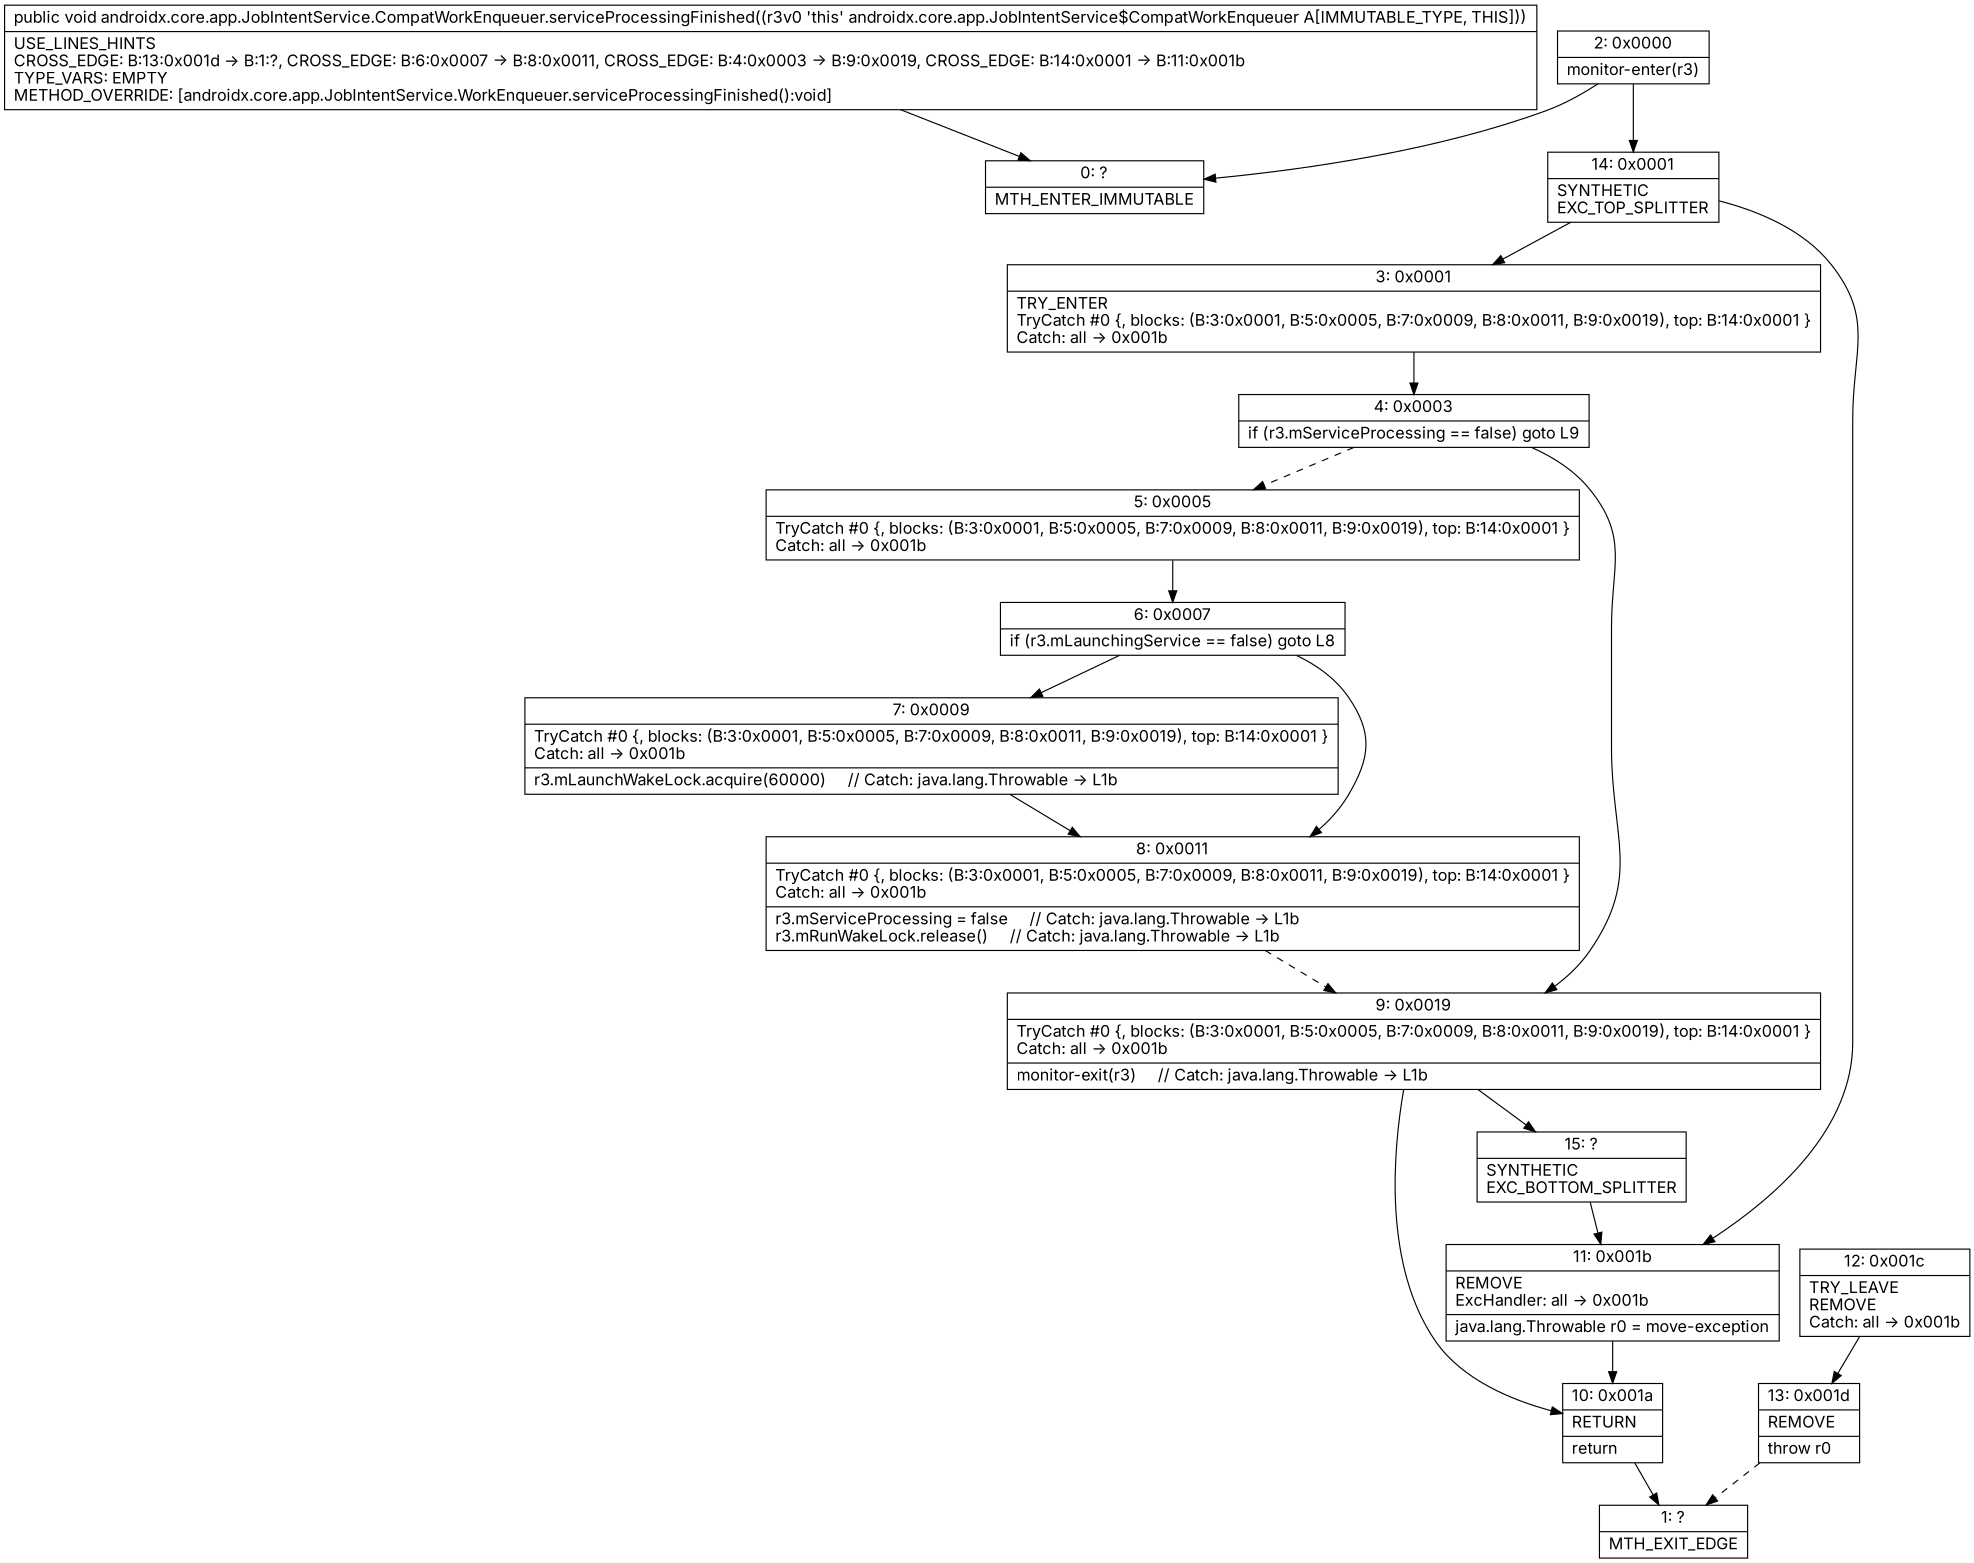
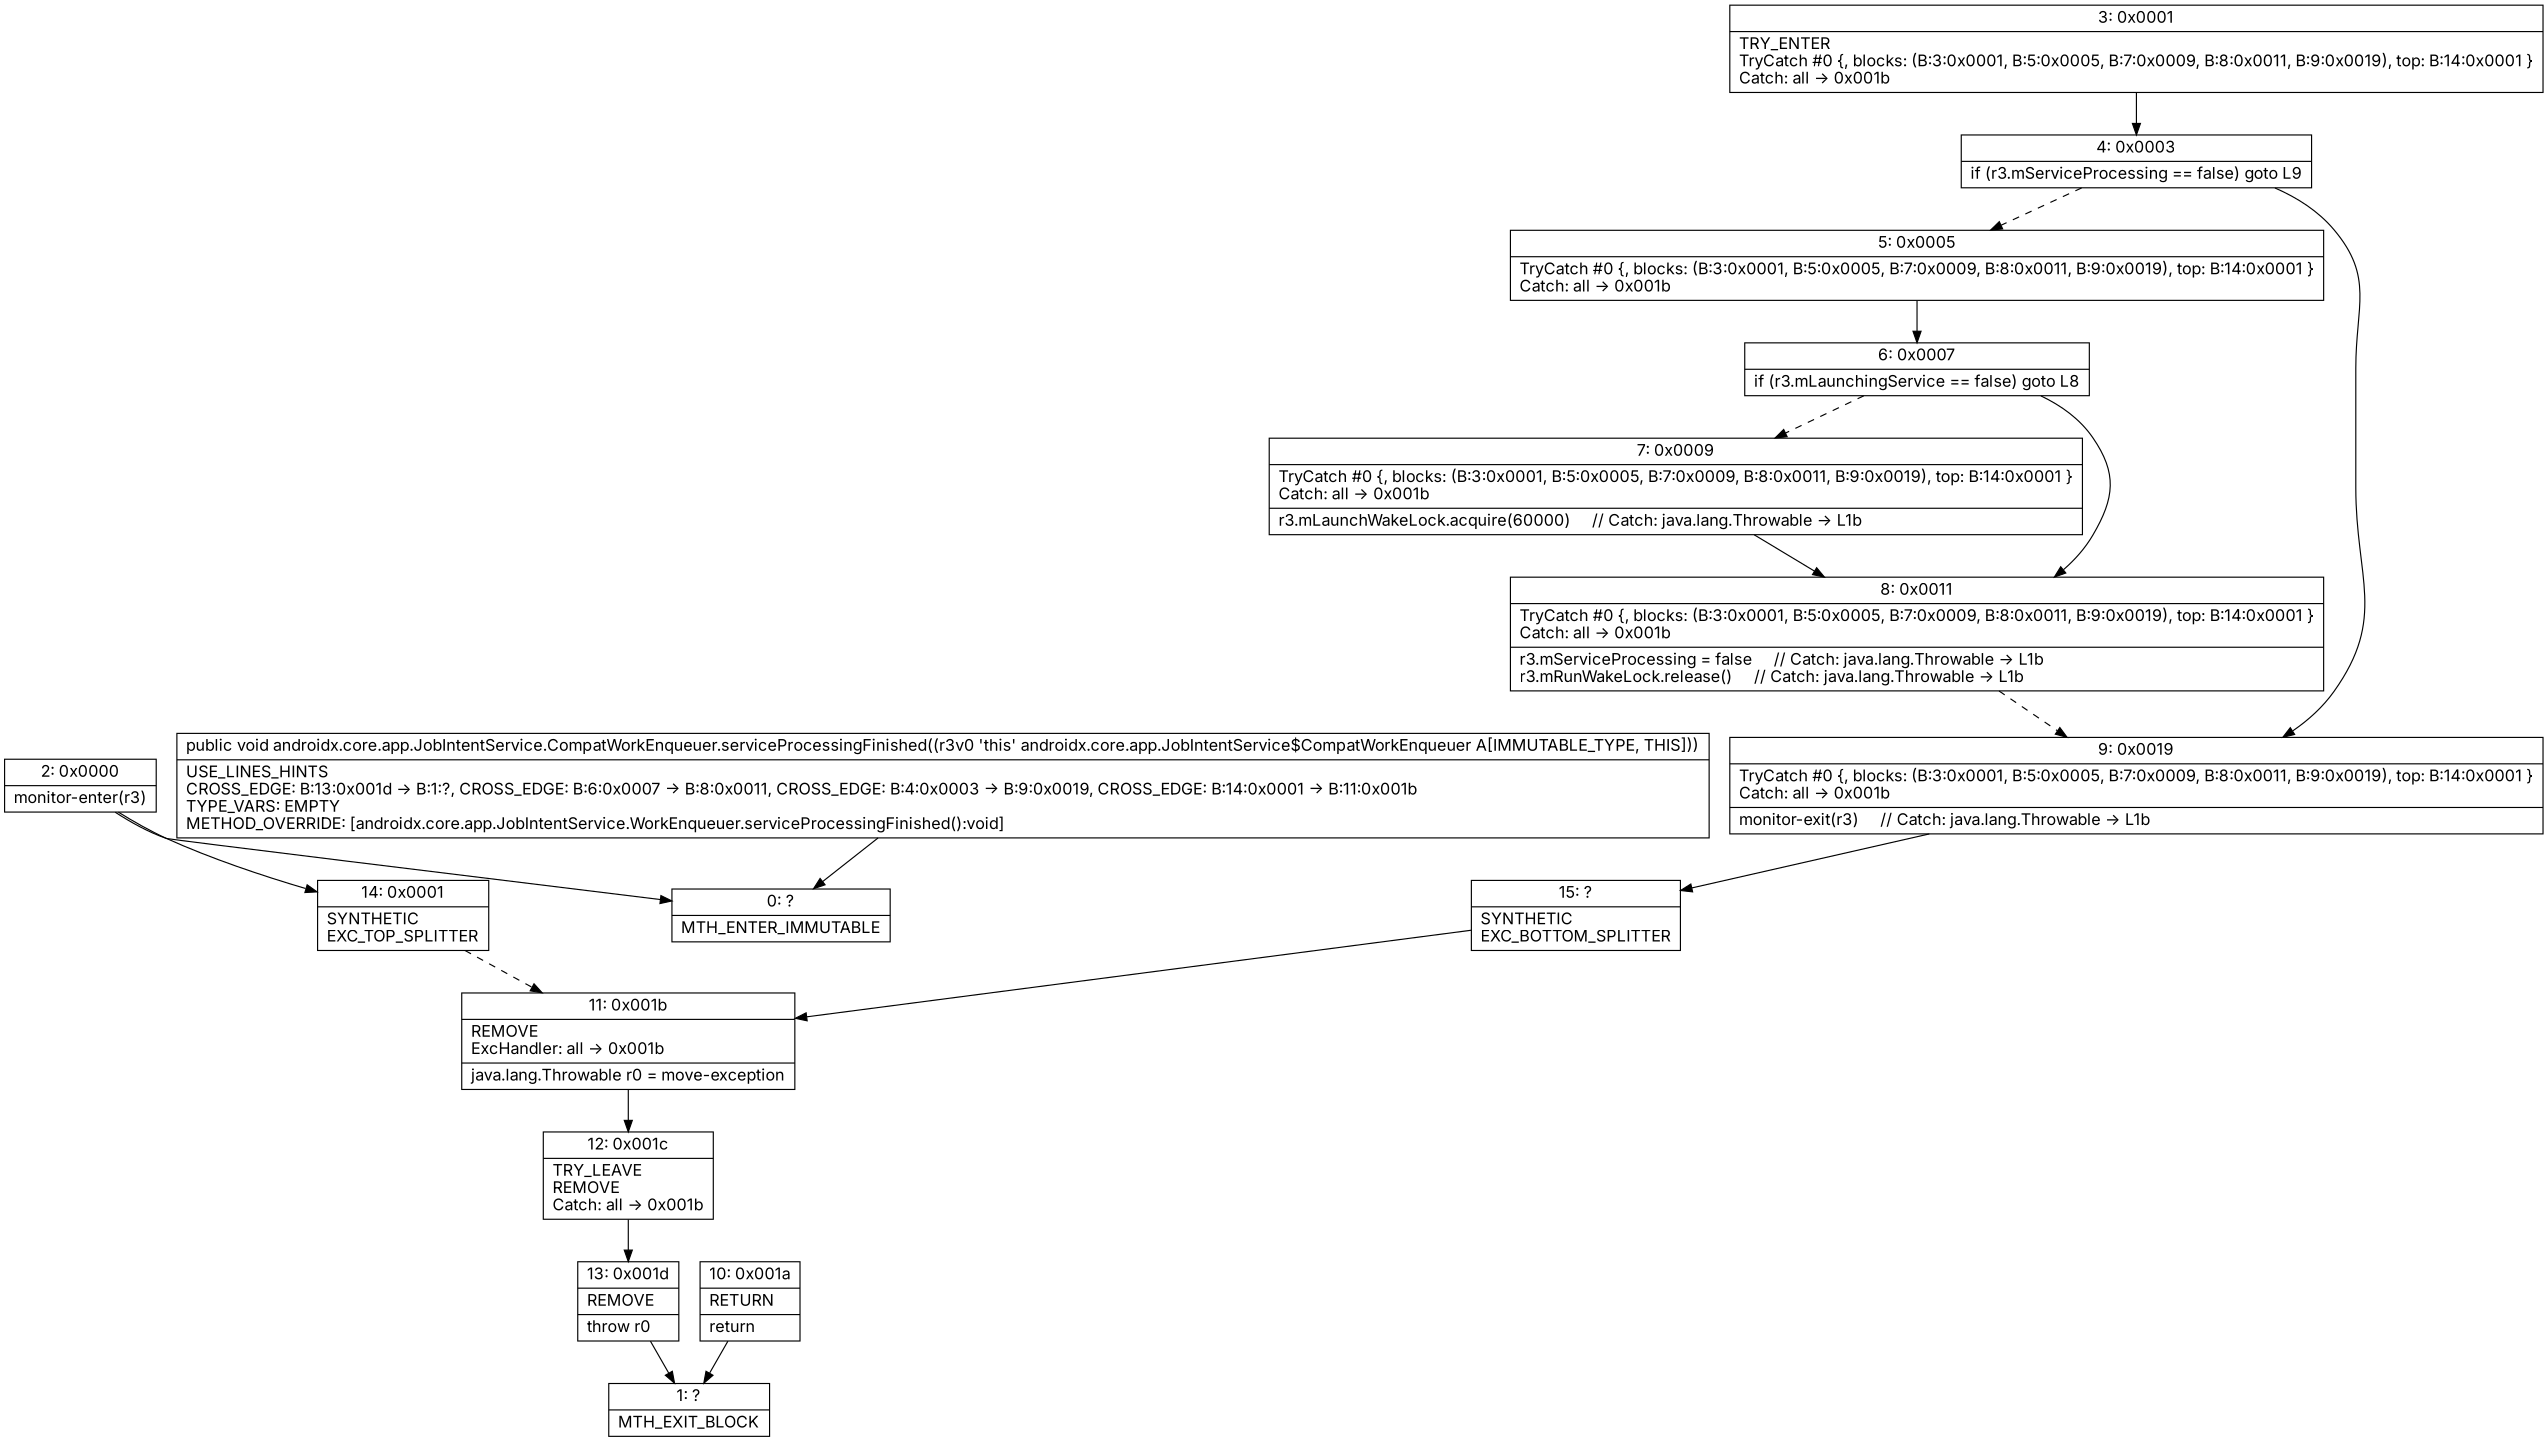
  digraph {
    fontname=Inter
    node [fontname=Inter shape=record]
    edge [fontname=Inter]
    n1 [label="{0\:\ ?|MTH_ENTER_IMMUTABLE\l}"]
    n2 [label="{2\:\ 0x0000|monitor\-enter(r3)\l}"]
    n3 [label="{14\:\ 0x0001|SYNTHETIC\lEXC_TOP_SPLITTER\l}"]
    n4 [label="{3\:\ 0x0001|TRY_ENTER\lTryCatch #0 \{, blocks: (B:3:0x0001, B:5:0x0005, B:7:0x0009, B:8:0x0011, B:9:0x0019), top: B:14:0x0001 \}\lCatch: all \-\> 0x001b\l}"]
    n5 [label="{11\:\ 0x001b|REMOVE\lExcHandler: all \-\> 0x001b\l|java.lang.Throwable r0 = move\-exception\l}"]
    n6 [label="{4\:\ 0x0003|if (r3.mServiceProcessing == false) goto L9\l}"]
    n7 [label="{12\:\ 0x001c|TRY_LEAVE\lREMOVE\lCatch: all \-\> 0x001b\l}"]
    n8 [label="{5\:\ 0x0005|TryCatch #0 \{, blocks: (B:3:0x0001, B:5:0x0005, B:7:0x0009, B:8:0x0011, B:9:0x0019), top: B:14:0x0001 \}\lCatch: all \-\> 0x001b\l}"]
    n9 [label="{9\:\ 0x0019|TryCatch #0 \{, blocks: (B:3:0x0001, B:5:0x0005, B:7:0x0009, B:8:0x0011, B:9:0x0019), top: B:14:0x0001 \}\lCatch: all \-\> 0x001b\l|monitor\-exit(r3)     \/\/ Catch: java.lang.Throwable \-\> L1b\l}"]
    n10 [label="{6\:\ 0x0007|if (r3.mLaunchingService == false) goto L8\l}"]
    n11 [label="{10\:\ 0x001a|RETURN\l|return\l}"]
    n12 [label="{15\:\ ?|SYNTHETIC\lEXC_BOTTOM_SPLITTER\l}"]
    n13 [label="{7\:\ 0x0009|TryCatch #0 \{, blocks: (B:3:0x0001, B:5:0x0005, B:7:0x0009, B:8:0x0011, B:9:0x0019), top: B:14:0x0001 \}\lCatch: all \-\> 0x001b\l|r3.mLaunchWakeLock.acquire(60000)     \/\/ Catch: java.lang.Throwable \-\> L1b\l}"]
    n14 [label="{8\:\ 0x0011|TryCatch #0 \{, blocks: (B:3:0x0001, B:5:0x0005, B:7:0x0009, B:8:0x0011, B:9:0x0019), top: B:14:0x0001 \}\lCatch: all \-\> 0x001b\l|r3.mServiceProcessing = false     \/\/ Catch: java.lang.Throwable \-\> L1b\lr3.mRunWakeLock.release()     \/\/ Catch: java.lang.Throwable \-\> L1b\l}"]
-   n15 [label="{1\:\ ?|MTH_EXIT_EDGE\l}"]
+   n15 [label="{1\:\ ?|MTH_EXIT_BLOCK\l}"]
    n16 [label="{13\:\ 0x001d|REMOVE\l|throw r0\l}"]
    n17 [label="{public void androidx.core.app.JobIntentService.CompatWorkEnqueuer.serviceProcessingFinished((r3v0 'this' androidx.core.app.JobIntentService$CompatWorkEnqueuer A[IMMUTABLE_TYPE, THIS]))  | USE_LINES_HINTS\lCROSS_EDGE: B:13:0x001d \-\> B:1:?, CROSS_EDGE: B:6:0x0007 \-\> B:8:0x0011, CROSS_EDGE: B:4:0x0003 \-\> B:9:0x0019, CROSS_EDGE: B:14:0x0001 \-\> B:11:0x001b\lTYPE_VARS: EMPTY\lMETHOD_OVERRIDE: [androidx.core.app.JobIntentService.WorkEnqueuer.serviceProcessingFinished():void]\l}"]
    n2 -> n1
    n2 -> n3
-   n3 -> n4
-   n3 -> n5
+   n3 -> n5 [style=dashed]
    n4 -> n6
-   n5 -> n11
+   n5 -> n7
    n6 -> n8 [style=dashed]
    n6 -> n9
    n7 -> n16
    n8 -> n10
-   n9 -> n11
    n9 -> n12
-   n10 -> n13 [style=solid]
+   n10 -> n13 [style=dashed]
    n10 -> n14
    n11 -> n15
    n12 -> n5
    n13 -> n14
    n14 -> n9 [style=dashed]
-   n16 -> n15 [style=dashed]
+   n16 -> n15
    n17 -> n1
  }
